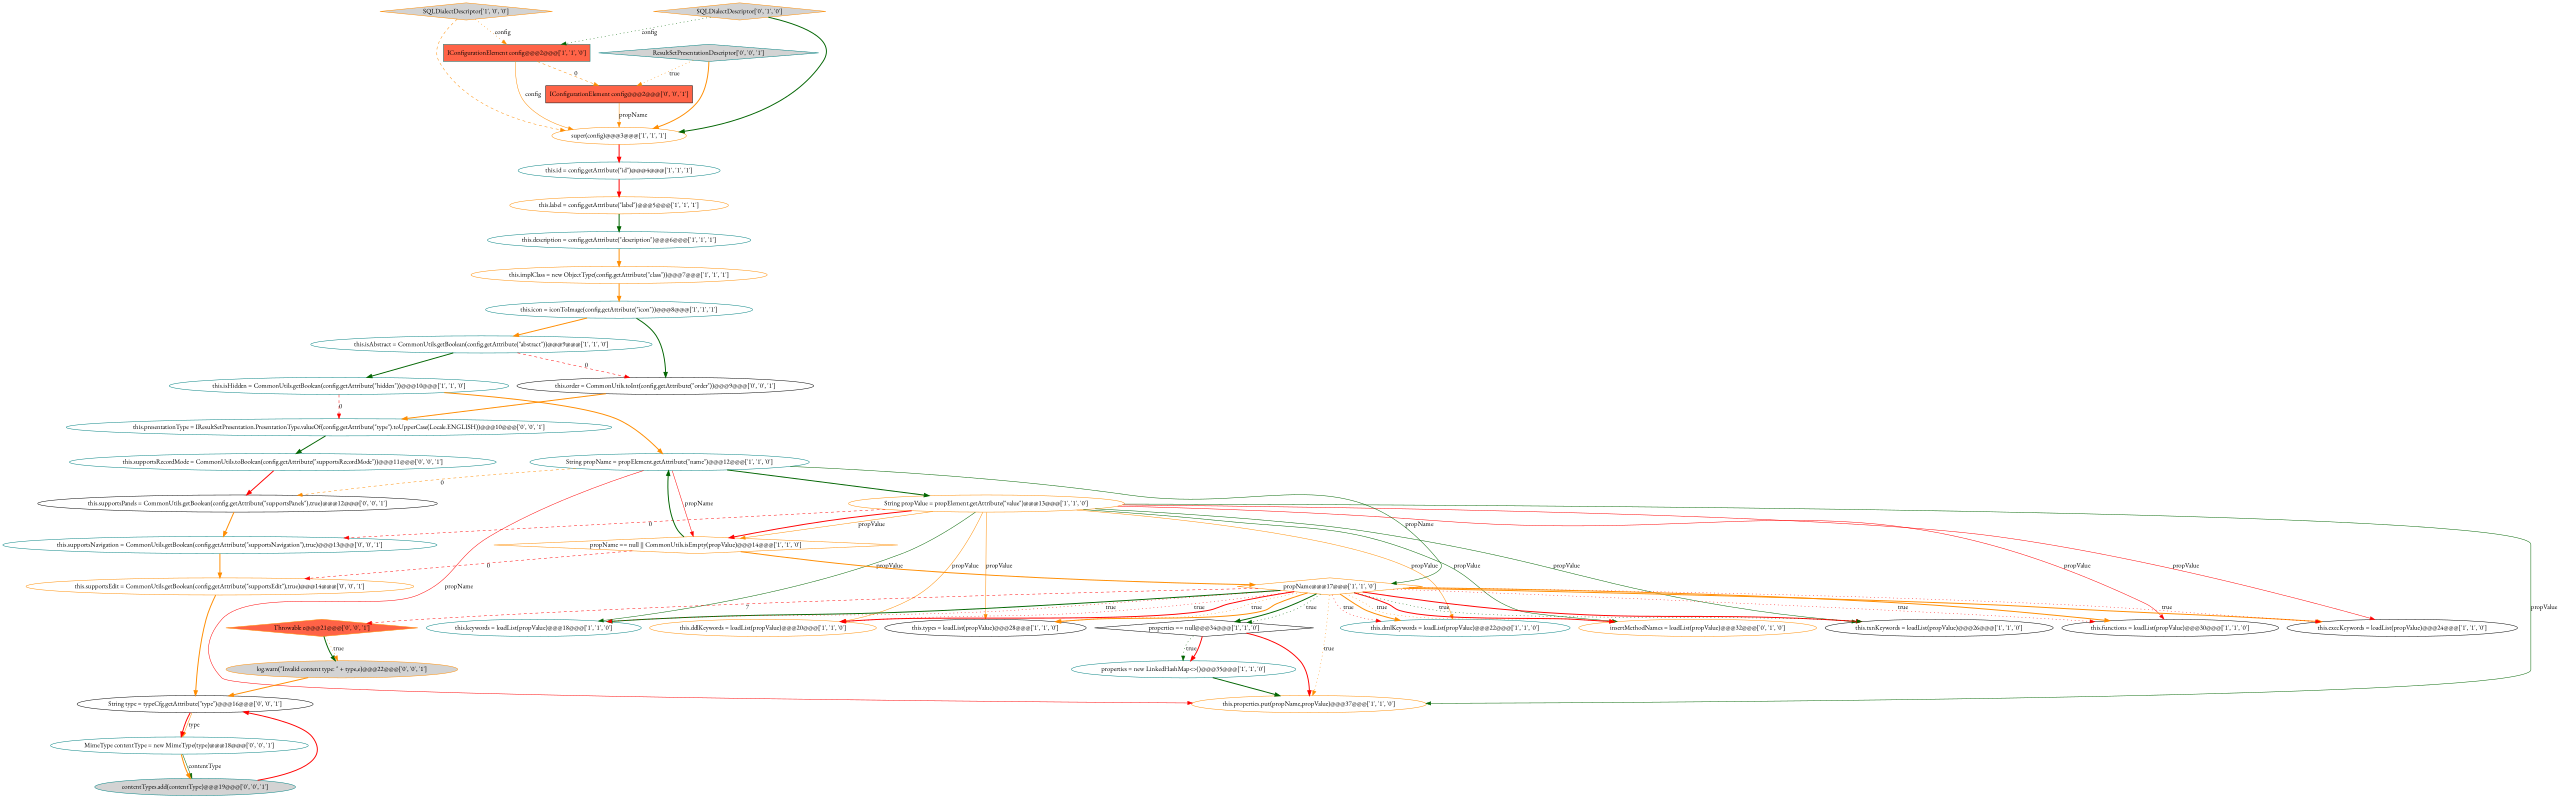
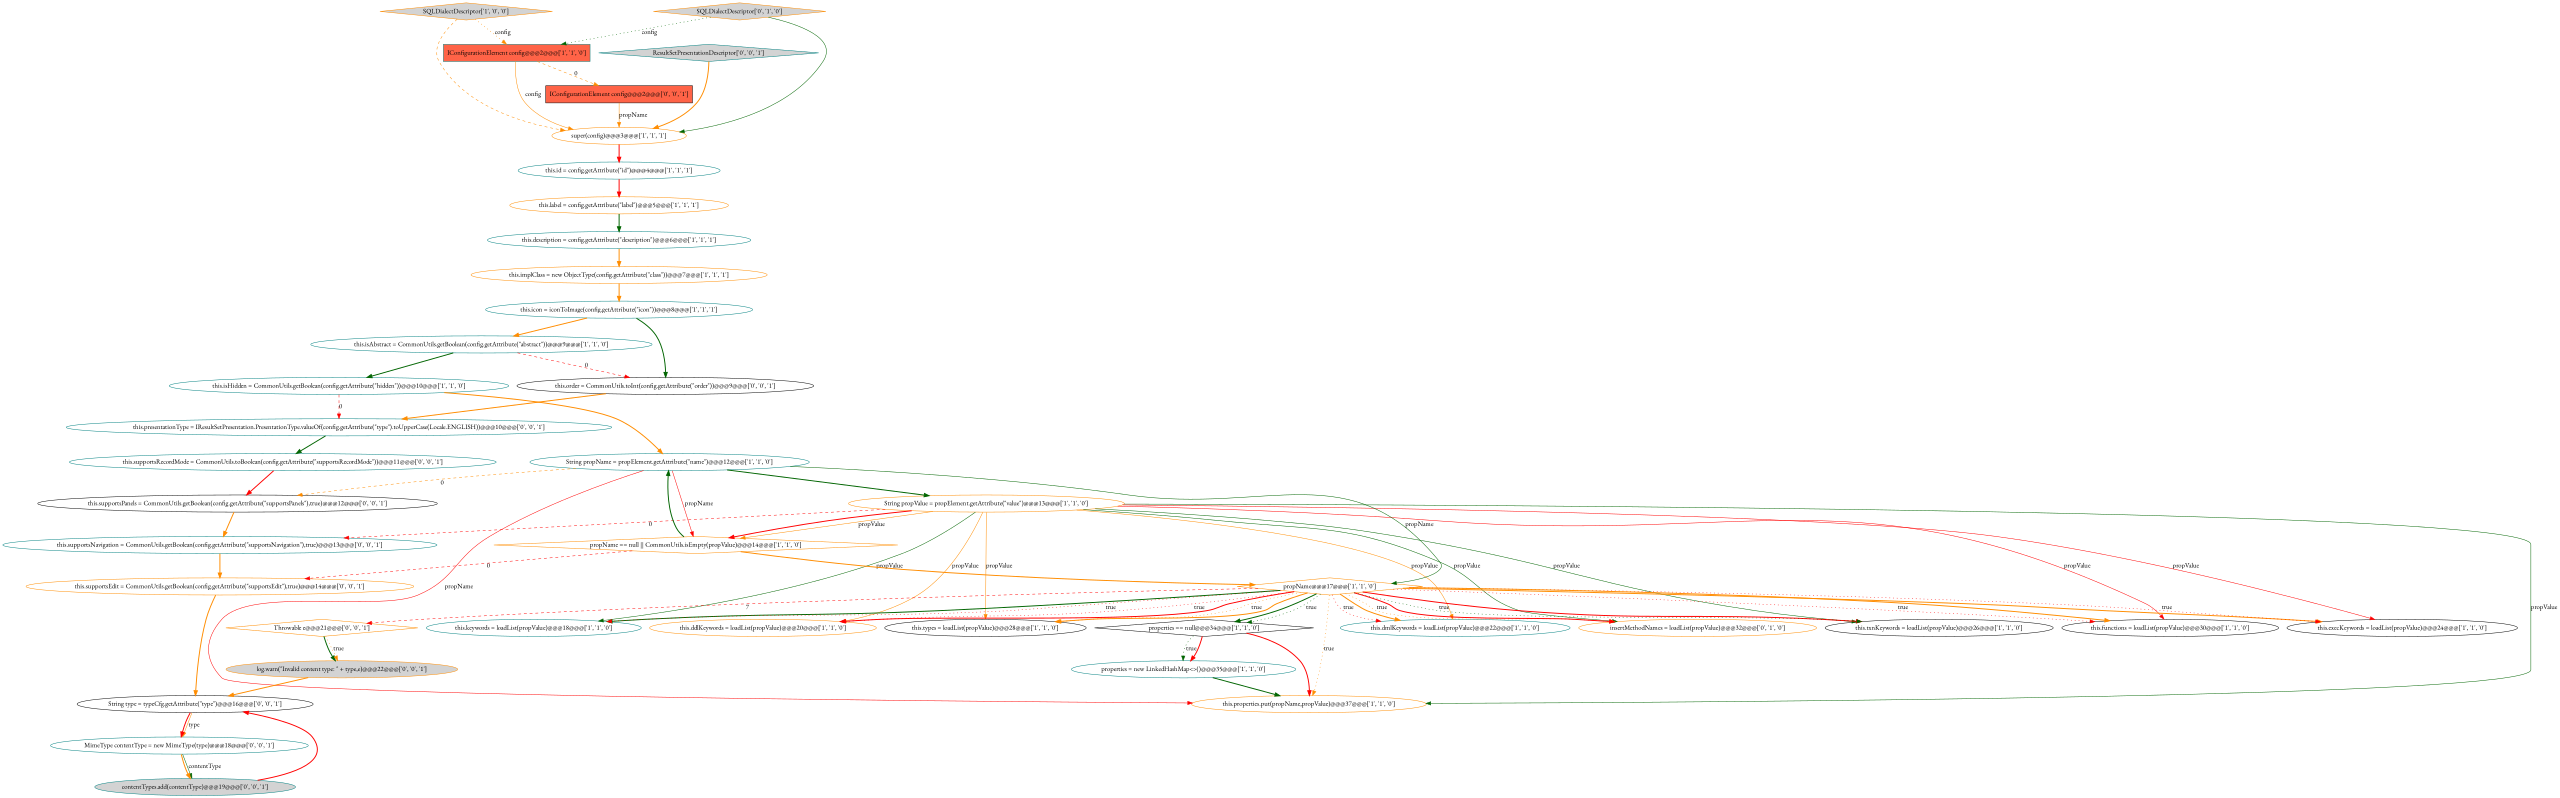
  digraph {
    fontname="EB Garamond"
    node [color=teal fillcolor=white fontname="EB Garamond" shape=ellipse style=filled]
    edge [color=darkorange fontname="EB Garamond" style=bold]
    n1 [color=black fillcolor=tomato label="IConfigurationElement config@@@2@@@['0', '0', '1']" shape=box]
    n2 [color=darkorange label="super(config)@@@3@@@['1', '1', '1']"]
    n3 [label="this.id = config.getAttribute(\"id\")@@@4@@@['1', '1', '1']"]
    n4 [color=darkorange label="String propValue = propElement.getAttribute(\"value\")@@@13@@@['1', '1', '0']"]
    n5 [color=darkorange label="this.properties.put(propName,propValue)@@@37@@@['1', '1', '0']"]
    n6 [color=darkorange label="propName == null || CommonUtils.isEmpty(propValue)@@@14@@@['1', '1', '0']" shape=diamond]
    n7 [color=black label="this.execKeywords = loadList(propValue)@@@24@@@['1', '1', '0']"]
    n8 [label="this.dmlKeywords = loadList(propValue)@@@22@@@['1', '1', '0']"]
    n9 [color=darkorange label="insertMethodNames = loadList(propValue)@@@32@@@['0', '1', '0']"]
    n10 [color=black label="this.txnKeywords = loadList(propValue)@@@26@@@['1', '1', '0']"]
    n11 [color=black label="this.functions = loadList(propValue)@@@30@@@['1', '1', '0']"]
    n12 [label="this.supportsNavigation = CommonUtils.getBoolean(config.getAttribute(\"supportsNavigation\"),true)@@@13@@@['0', '0', '1']"]
    n13 [label="this.keywords = loadList(propValue)@@@18@@@['1', '1', '0']"]
    n14 [color=darkorange label="this.ddlKeywords = loadList(propValue)@@@20@@@['1', '1', '0']"]
    n15 [color=black label="this.types = loadList(propValue)@@@28@@@['1', '1', '0']"]
    n16 [color=darkorange label="this.supportsEdit = CommonUtils.getBoolean(config.getAttribute(\"supportsEdit\"),true)@@@14@@@['0', '0', '1']"]
    n17 [color=darkorange label="propName@@@17@@@['1', '1', '0']" shape=diamond]
    n18 [label="String propName = propElement.getAttribute(\"name\")@@@12@@@['1', '1', '0']"]
    n19 [color=black label="this.supportsPanels = CommonUtils.getBoolean(config.getAttribute(\"supportsPanels\"),true)@@@12@@@['0', '0', '1']"]
    n20 [label="this.supportsRecordMode = CommonUtils.toBoolean(config.getAttribute(\"supportsRecordMode\"))@@@11@@@['0', '0', '1']"]
    n21 [color=darkorange label="this.label = config.getAttribute(\"label\")@@@5@@@['1', '1', '1']"]
    n22 [label="properties = new LinkedHashMap<>()@@@35@@@['1', '1', '0']"]
    n23 [color=black label="String type = typeCfg.getAttribute(\"type\")@@@16@@@['0', '0', '1']"]
-   n24 [color=darkorange fillcolor=tomato label="Throwable e@@@21@@@['0', '0', '1']" shape=diamond]
+   n24 [color=darkorange label="Throwable e@@@21@@@['0', '0', '1']" shape=diamond]
    n25 [color=black label="properties == null@@@34@@@['1', '1', '0']" shape=diamond]
    n26 [fillcolor=tomato label="IConfigurationElement config@@@2@@@['1', '1', '0']" shape=box]
    n27 [label="MimeType contentType = new MimeType(type)@@@18@@@['0', '0', '1']"]
    n28 [label="this.isAbstract = CommonUtils.getBoolean(config.getAttribute(\"abstract\"))@@@9@@@['1', '1', '0']"]
    n29 [label="this.isHidden = CommonUtils.getBoolean(config.getAttribute(\"hidden\"))@@@10@@@['1', '1', '0']"]
    n30 [color=black label="this.order = CommonUtils.toInt(config.getAttribute(\"order\"))@@@9@@@['0', '0', '1']"]
    n31 [label="this.presentationType = IResultSetPresentation.PresentationType.valueOf(config.getAttribute(\"type\").toUpperCase(Locale.ENGLISH))@@@10@@@['0', '0', '1']"]
    n32 [label="this.description = config.getAttribute(\"description\")@@@6@@@['1', '1', '1']"]
    n33 [label="this.icon = iconToImage(config.getAttribute(\"icon\"))@@@8@@@['1', '1', '1']"]
    n34 [color=darkorange label="this.implClass = new ObjectType(config.getAttribute(\"class\"))@@@7@@@['1', '1', '1']"]
    n35 [fillcolor=lightgray label="contentTypes.add(contentType)@@@19@@@['0', '0', '1']"]
    n36 [color=darkorange fillcolor=lightgray label="log.warn(\"Invalid content type: \" + type,e)@@@22@@@['0', '0', '1']"]
    n37 [fillcolor=lightgray label="ResultSetPresentationDescriptor['0', '0', '1']" shape=diamond]
    n38 [color=darkorange fillcolor=lightgray label="SQLDialectDescriptor['1', '0', '0']" shape=diamond]
    n39 [color=darkorange fillcolor=lightgray label="SQLDialectDescriptor['0', '1', '0']" shape=diamond]
    n1 -> n2 [label=propName style=solid]
    n2 -> n3 [color=red]
    n3 -> n21 [color=red]
    n4 -> n5 [color=darkgreen label=propValue style=solid]
    n4 -> n6 [color=red]
    n4 -> n6 [label=propValue style=solid]
    n4 -> n7 [color=red label=propValue style=solid]
    n4 -> n8 [label=propValue style=solid]
    n4 -> n9 [color=darkgreen label=propValue style=solid]
    n4 -> n10 [color=darkgreen label=propValue style=solid]
    n4 -> n11 [color=red label=propValue style=solid]
    n4 -> n12 [color=red label=0 style=dashed]
    n4 -> n13 [color=darkgreen label=propValue style=solid]
    n4 -> n14 [label=propValue style=solid]
    n4 -> n15 [label=propValue style=solid]
    n6 -> n16 [color=red label=0 style=dashed]
    n6 -> n17
    n6 -> n18 [color=darkgreen]
    n12 -> n16
    n16 -> n23
    n17 -> n5 [label=true style=dotted]
    n17 -> n7
    n17 -> n7 [color=red label=true style=dotted]
    n17 -> n8 [color=red label=true style=dotted]
    n17 -> n8
    n17 -> n9 [label=true style=dotted]
    n17 -> n9 [color=red]
    n17 -> n10 [color=red]
    n17 -> n10 [color=darkgreen label=true style=dotted]
    n17 -> n11 [color=red label=true style=dotted]
    n17 -> n11
    n17 -> n13 [color=darkgreen]
    n17 -> n13 [color=red label=true style=dotted]
    n17 -> n14 [color=red label=true style=dotted]
    n17 -> n14 [color=red]
    n17 -> n15
    n17 -> n15 [label=true style=dotted]
    n17 -> n24 [color=red label=7 style=dashed]
    n17 -> n25 [color=darkgreen]
    n17 -> n25 [color=darkgreen label=true style=dotted]
    n18 -> n4 [color=darkgreen]
    n18 -> n5 [color=red label=propName style=solid]
    n18 -> n6 [color=red label=propName style=solid]
    n18 -> n17 [color=darkgreen label=propName style=solid]
    n18 -> n19 [label=0 style=dashed]
    n19 -> n12
    n20 -> n19 [color=red]
    n21 -> n32 [color=darkgreen]
    n22 -> n5 [color=darkgreen]
    n23 -> n27 [label=type style=solid]
    n23 -> n27 [color=red]
    n24 -> n36 [color=darkgreen]
    n24 -> n36 [label=true style=dotted]
    n25 -> n5 [color=red]
    n25 -> n22 [color=darkgreen label=true style=dotted]
    n25 -> n22 [color=red]
    n26 -> n1 [label=0 style=dashed]
    n26 -> n2 [label=config style=solid]
    n27 -> n35 [color=darkgreen label=contentType style=solid]
    n27 -> n35
    n28 -> n29 [color=darkgreen]
    n28 -> n30 [color=red label=0 style=dashed]
    n29 -> n18
    n29 -> n31 [color=red label=0 style=dashed]
    n30 -> n31
    n31 -> n20 [color=darkgreen]
    n32 -> n34
    n33 -> n28
    n33 -> n30 [color=darkgreen]
    n34 -> n33
    n35 -> n23 [color=red]
    n36 -> n23
-   n37 -> n1 [label=true style=dotted]
    n37 -> n2
    n38 -> n2 [style=dashed]
    n38 -> n26 [label=config style=dotted]
-   n39 -> n2 [color=darkgreen]
+   n39 -> n2 [color=darkgreen style=solid]
    n39 -> n26 [color=darkgreen label=config style=dotted]
  }
